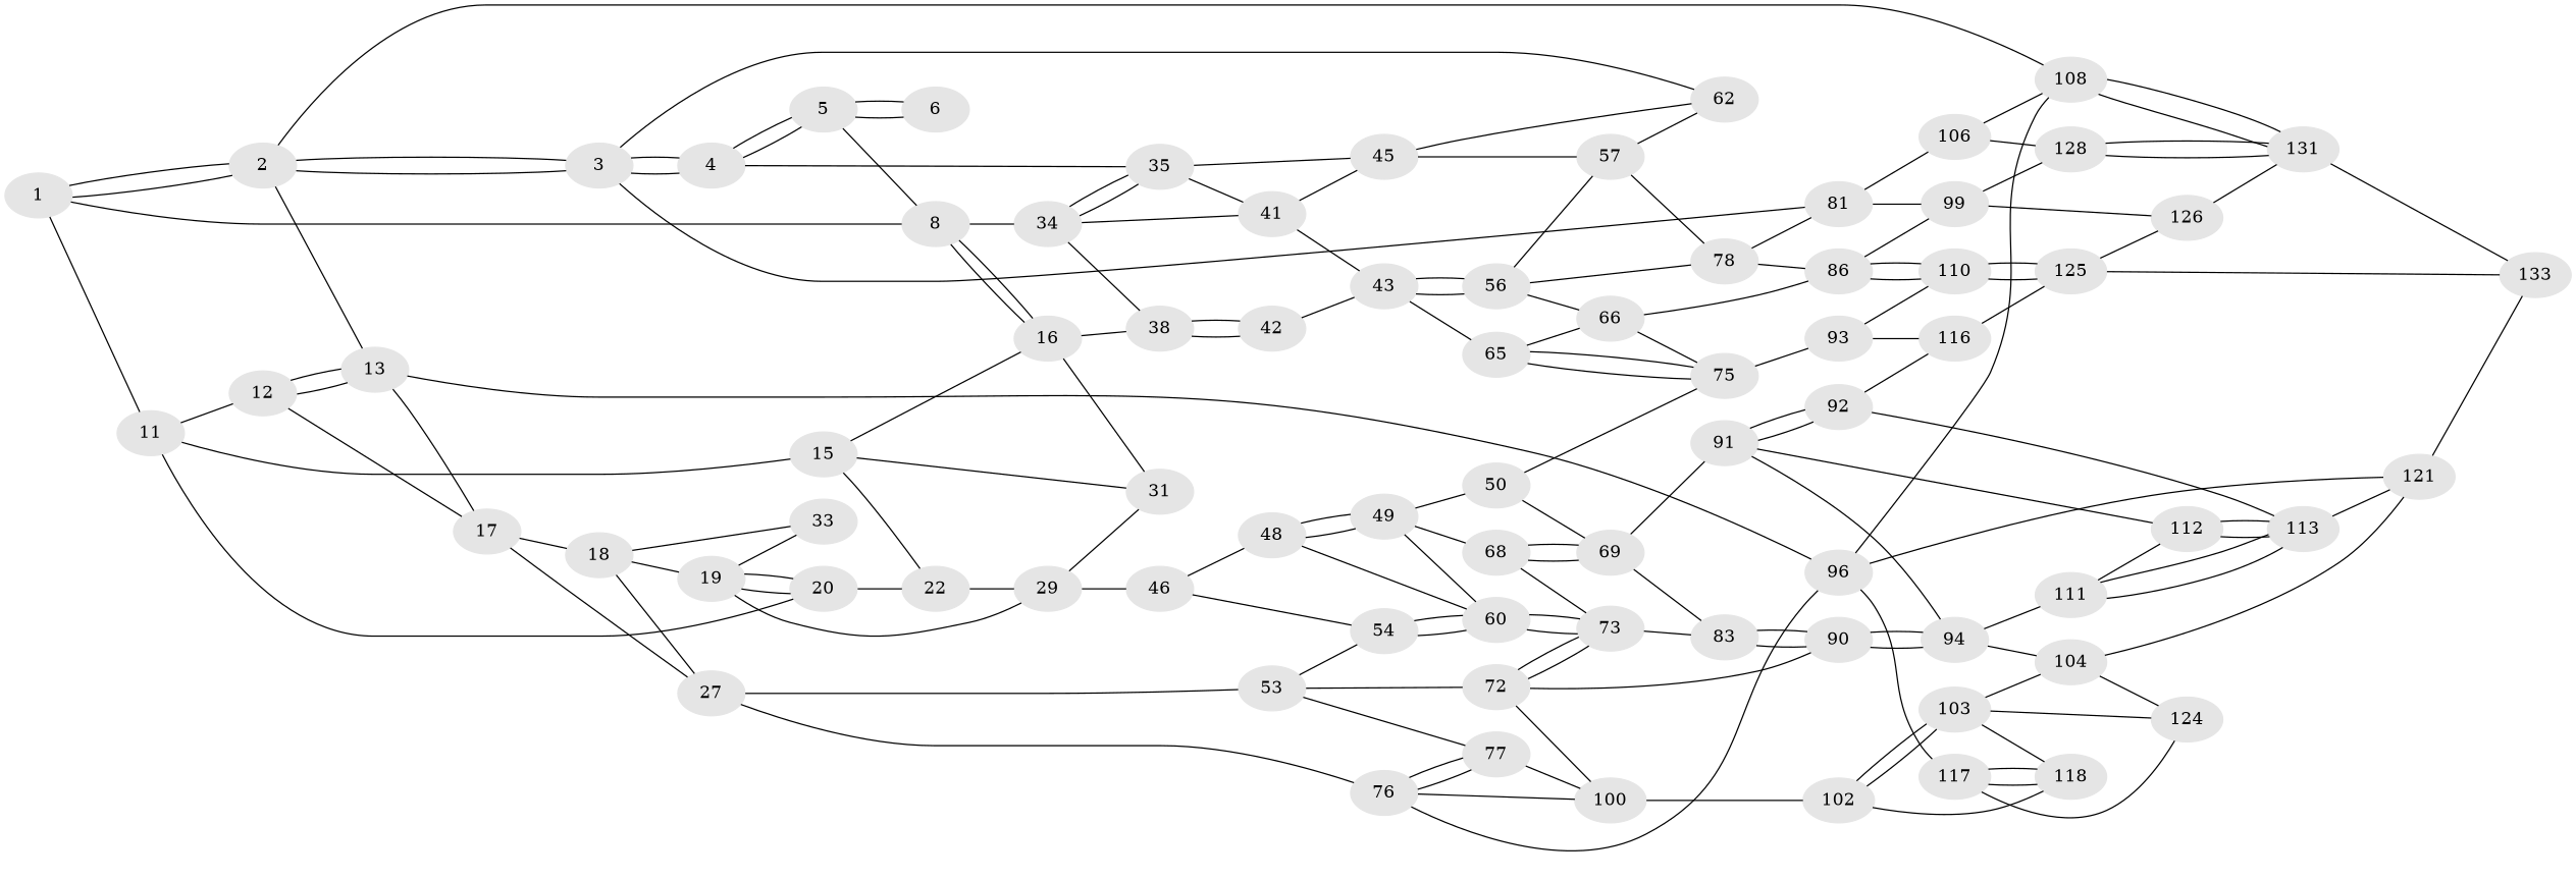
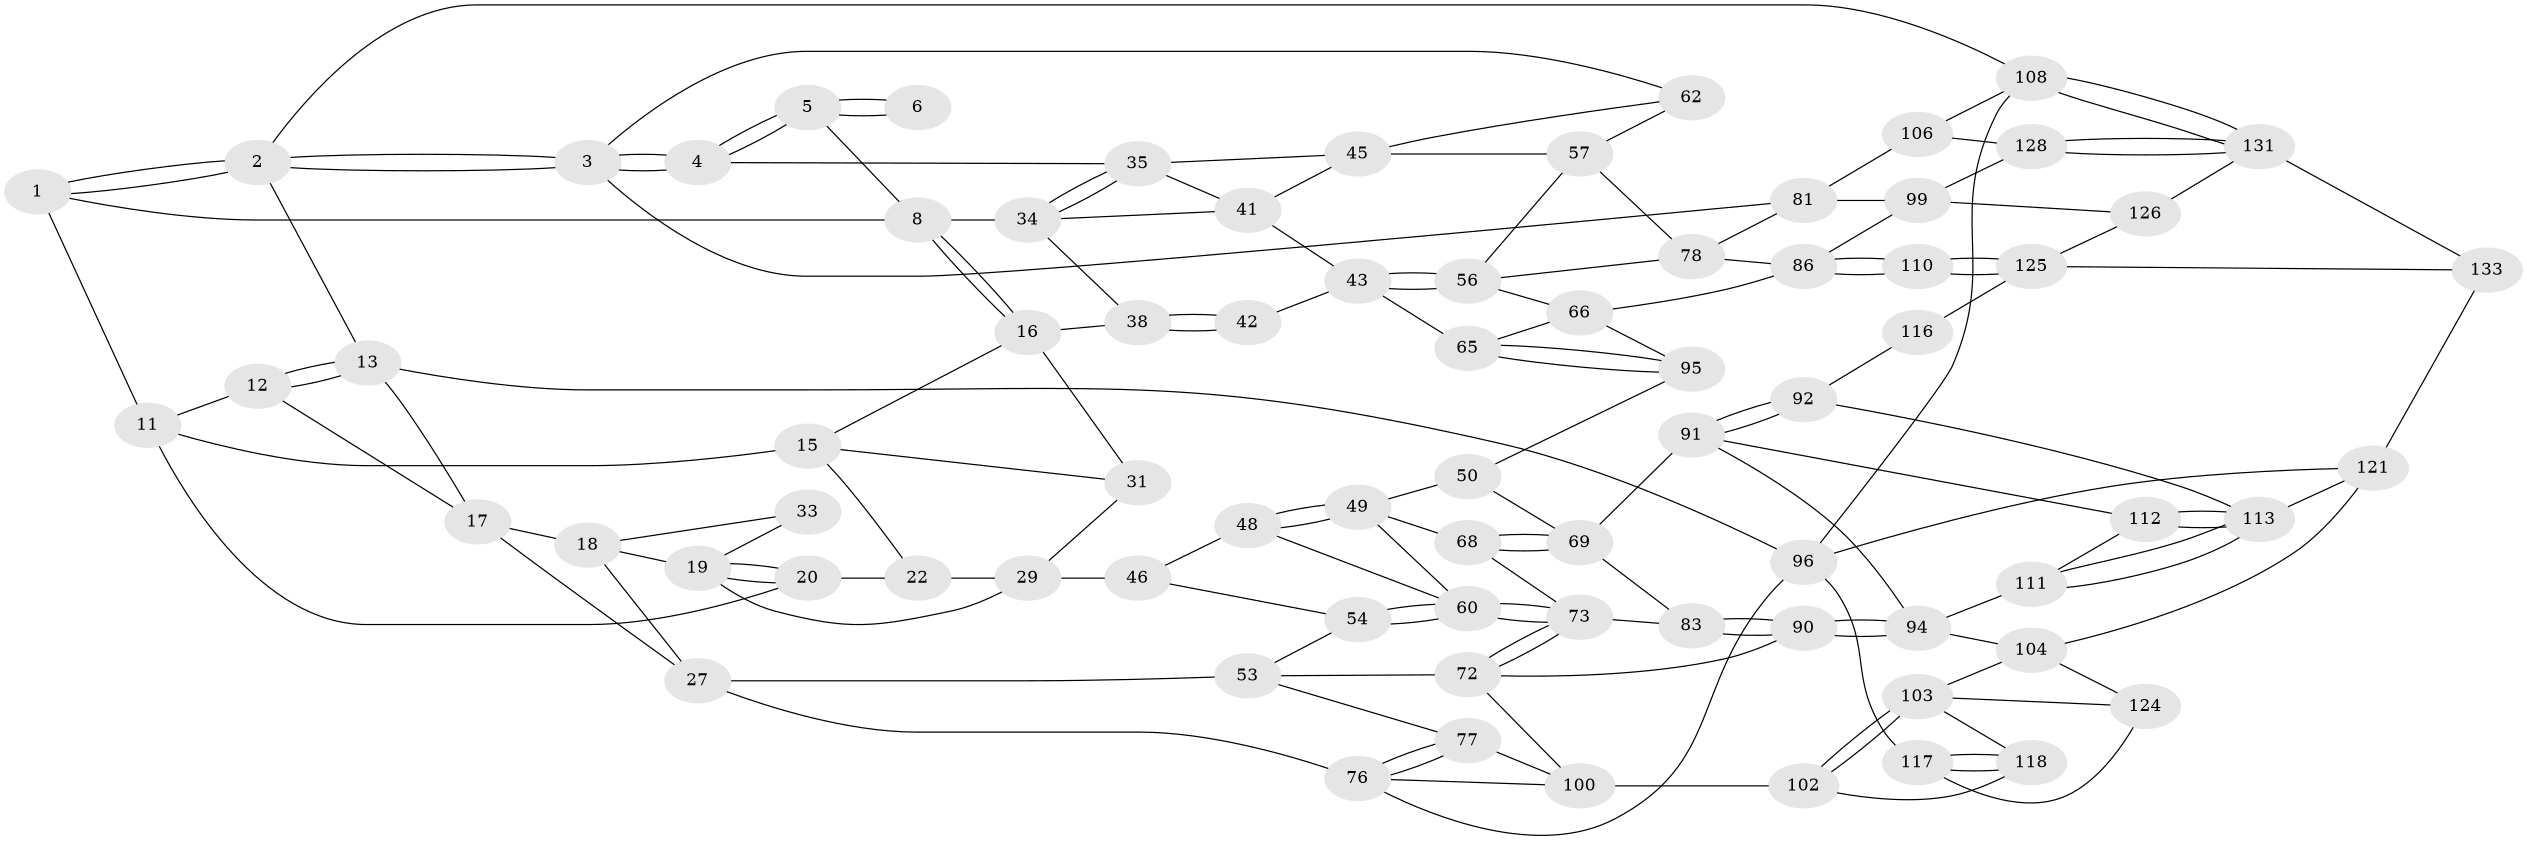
  graph {
    rankdir=LR
    node [color=gray90 style=filled]
    1 [super="+7"]
    2
    8 [super="+9"]
    11 [super="+14"]
    3 [super="+63"]
    13
    108
    16 [super="+37"]
    34 [super="+39"]
    12
    15 [super="+23"]
    20 [super="+21"]
    4
    62
    81 [super="+82"]
    17 [super="+24"]
    96 [super="+97"]
    131 [super="+132"]
    5 [super="+10"]
    35 [super="+36"]
    99 [super="+127"]
    106 [super="+107"]
    6
    41 [super="+44"]
    45 [super="+58"]
    31 [super="+40"]
    38
    22 [super="+25"]
    18 [super="+26"]
    27 [super="+28"]
    117
    121 [super="+134"]
    29 [super="+30"]
    42 [super="+52"]
    19 [super="+32"]
    33
    53 [super="+71"]
    76 [super="+98"]
    46 [super="+47"]
    54 [super="+55"]
    72 [super="+89"]
    77
    100 [super="+101"]
    48 [super="+59"]
    43
    57 [super="+74"]
    65
    56 [super="+67"]
-   75 [super="+88"]
+   75 [super="+88" label=95]
    66 [super="+85"]
    78 [super="+79"]
    49 [super="+64"]
    60 [super="+61"]
    50 [super="+70"]
    68
    73 [super="+80"]
    69 [super="+84"]
    83
    91 [super="+95"]
-   93 [super="+109"]
    90
    86 [super="+87"]
    110
    94 [super="+105"]
    92 [super="+115"]
    112
    102 [super="+119"]
    116
    126
    128 [super="+129"]
    125 [super="+130"]
    104 [super="+120"]
    111
    113 [super="+114"]
    124
    118 [super="+122"]
    133
    103 [super="+123"]
    1 -- 2
    1 -- 2
    1 -- 8
    1 -- 11
    2 -- 3
    2 -- 3
    2 -- 13
    2 -- 108
    8 -- 16
    8 -- 16
    8 -- 34
    11 -- 12
    11 -- 15
    11 -- 20
    3 -- 4
    3 -- 4
    3 -- 62
    3 -- 81
    13 -- 17
    13 -- 96
    108 -- 131
    108 -- 131
    16 -- 31
    16 -- 38
    34 -- 35
    34 -- 35
    34 -- 41
    34 -- 38
    12 -- 13
    12 -- 13
    12 -- 17
    15 -- 16
    15 -- 31
    15 -- 22
    20 -- 22 [weight=2]
    4 -- 5
    4 -- 5
    4 -- 35
    81 -- 99
    81 -- 106
    17 -- 18
    17 -- 27
    96 -- 108
    96 -- 117
    96 -- 121
    131 -- 133
    5 -- 8
    5 -- 6 [weight=2]
    5 -- 6
    35 -- 41
    35 -- 45
    99 -- 126
    99 -- 128
    106 -- 108
    106 -- 128 [weight=2]
    41 -- 45
    41 -- 43
    45 -- 62
    45 -- 57
    38 -- 42
    38 -- 42
    22 -- 29
    18 -- 27
    18 -- 19
    18 -- 33
    27 -- 53
    27 -- 76
    117 -- 124
    117 -- 118
    117 -- 118
    121 -- 133
    29 -- 31
    29 -- 46
    42 -- 43
    19 -- 20
    19 -- 20
    19 -- 29
    19 -- 33
    53 -- 54
    53 -- 72
    53 -- 77
    76 -- 96
    76 -- 77
    76 -- 77
    76 -- 100
    46 -- 54
    46 -- 48
    54 -- 60
    54 -- 60
    72 -- 100
    72 -- 73
    72 -- 73
    72 -- 90
    77 -- 100
    100 -- 102
    48 -- 49
    48 -- 49
    48 -- 60
    43 -- 65
    43 -- 56
    43 -- 56
    57 -- 62
    57 -- 78
    65 -- 75
    65 -- 75
    65 -- 66
    56 -- 57
    56 -- 66
    56 -- 78
-   75 -- 93
    66 -- 75
    66 -- 86
    78 -- 81
    78 -- 86
    49 -- 60
    49 -- 50
    49 -- 68
    60 -- 73
    60 -- 73
    50 -- 75
    50 -- 69
    68 -- 73
    68 -- 69
    68 -- 69
    73 -- 83
    69 -- 83
    69 -- 91
    83 -- 90
    83 -- 90
    91 -- 94
    91 -- 92
    91 -- 92
    91 -- 112
-   93 -- 110
-   93 -- 116
    90 -- 94
    90 -- 94
    86 -- 99
    86 -- 110
    86 -- 110
    110 -- 125
    110 -- 125
    94 -- 104
    94 -- 111
    92 -- 116
    92 -- 113
    112 -- 113
    112 -- 113
    102 -- 118 [weight=2]
    102 -- 103
    102 -- 103
    116 -- 125
    126 -- 131
    128 -- 131
    128 -- 131
    125 -- 126
    125 -- 133
    104 -- 121
    104 -- 124
    111 -- 112
    111 -- 113
    111 -- 113
    113 -- 121
    103 -- 104
    103 -- 124
    103 -- 118
  }
